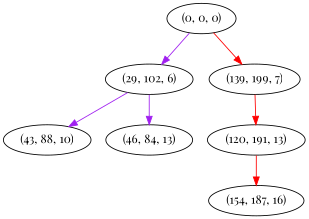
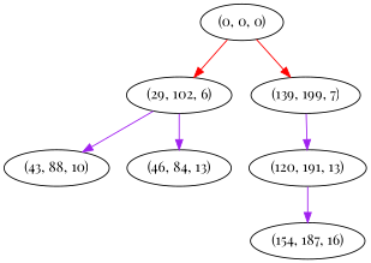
  digraph {
    fontname="Playfair Display"
    node [fontname="Playfair Display"]
    edge [color=red fontname="Playfair Display"]
    "(0, 0, 0)"
    "(29, 102, 6)"
    "(139, 199, 7)"
    "(43, 88, 10)"
    "(46, 84, 13)"
    n6 [label="(120, 191, 13)"]
    "(154, 187, 16)"
-   "(0, 0, 0)" -> "(29, 102, 6)" [color=purple]
+   "(0, 0, 0)" -> "(29, 102, 6)"
    "(0, 0, 0)" -> "(139, 199, 7)"
    "(29, 102, 6)" -> "(43, 88, 10)" [color=purple]
    "(29, 102, 6)" -> "(46, 84, 13)" [color=purple]
-   "(139, 199, 7)" -> n6
-   n6 -> "(154, 187, 16)"
+   "(139, 199, 7)" -> n6 [color=purple]
+   n6 -> "(154, 187, 16)" [color=purple]
  }
